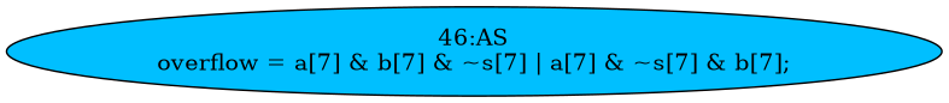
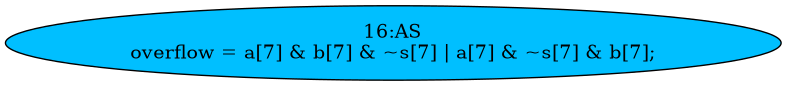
  strict digraph {
-   n1 [ast="<pyverilog.vparser.ast.Assign object at 0x7f52c22a1390>" def_var="['overflow']" fillcolor=deepskyblue label="46:AS\noverflow = a[7] & b[7] & ~s[7] | a[7] & ~s[7] & b[7];" statements="[]" style=filled typ=Assign use_var="['a', 'b', 's', 'a', 's', 'b']"]
+   n1 [ast="<pyverilog.vparser.ast.Assign object at 0x7f52c22a1390>" def_var="['overflow']" fillcolor=deepskyblue label="16:AS\noverflow = a[7] & b[7] & ~s[7] | a[7] & ~s[7] & b[7];" statements="[]" style=filled typ=Assign use_var="['a', 'b', 's', 'a', 's', 'b']"]
  }
